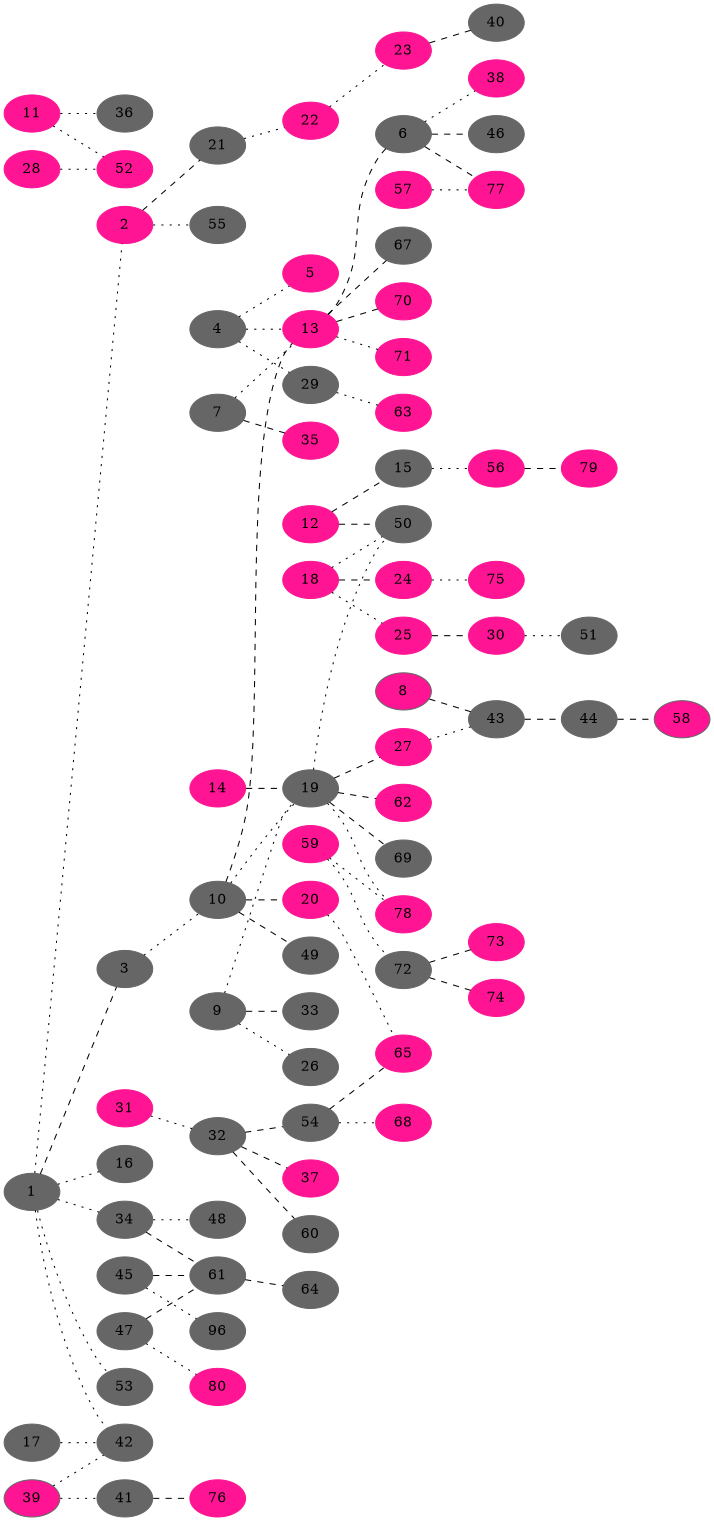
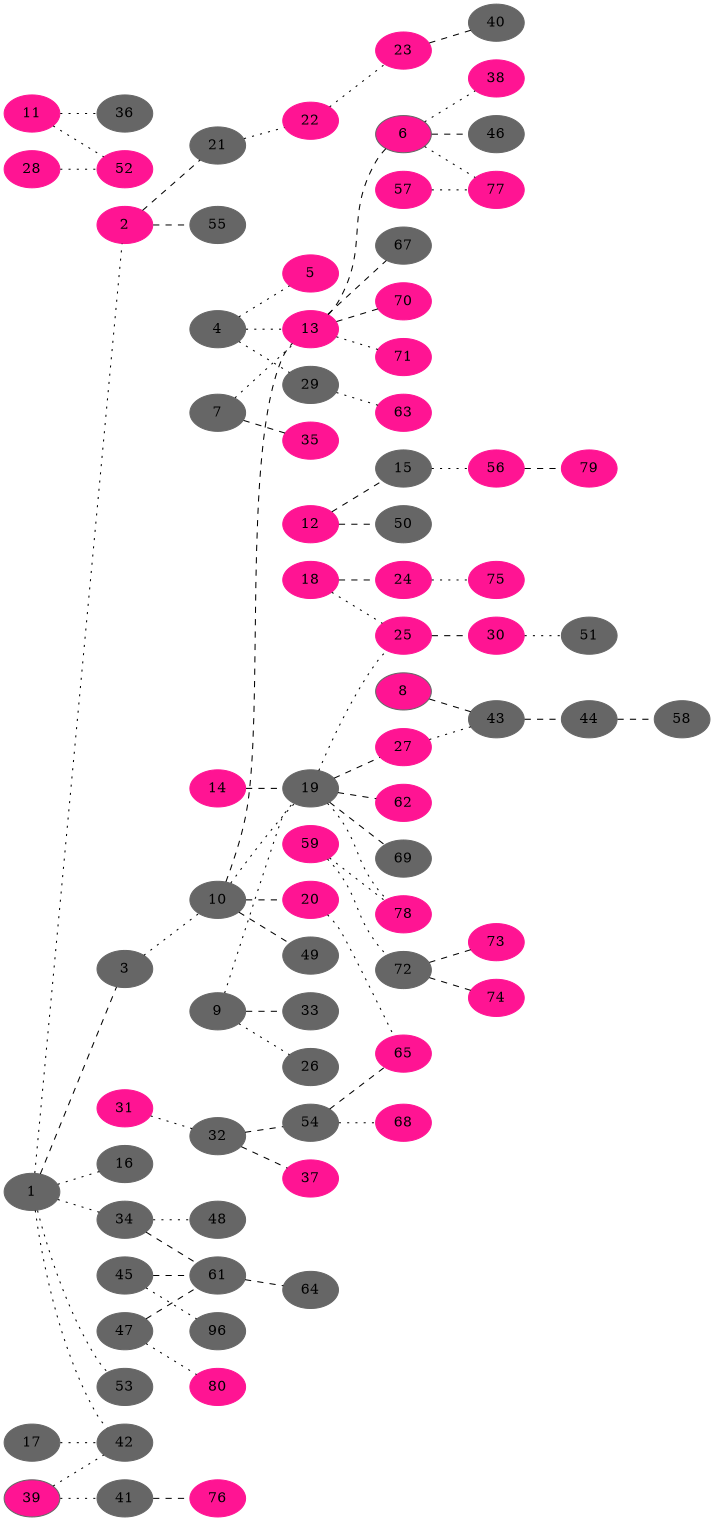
  graph {
    rankdir=LR
    node [color=gray40 style=filled]
    edge [style=dotted weight=1.0]
    2 [color=deeppink]
    1
    3
    16
    34
    42
    53
    21
    55
    10
    48
    61
    22 [color=deeppink]
    13 [color=deeppink]
    19
    20 [color=deeppink]
    49
    5 [color=deeppink]
    4
    29
-   6
+   6 [fillcolor=deeppink]
    67
    70 [color=deeppink]
    71 [color=deeppink]
    63 [color=deeppink]
    38 [color=deeppink]
    46
    77 [color=deeppink]
    7
    35 [color=deeppink]
    8 [fillcolor=deeppink]
    43
    44
    9
    33
    26
    50
    27 [color=deeppink]
    62 [color=deeppink]
    69
    78 [color=deeppink]
    65 [color=deeppink]
    11 [color=deeppink]
    36
    52 [color=deeppink]
    12 [color=deeppink]
    15
    56 [color=deeppink]
    14 [color=deeppink]
    79 [color=deeppink]
    17
    18 [color=deeppink]
    24 [color=deeppink]
    25 [color=deeppink]
    75 [color=deeppink]
    30 [color=deeppink]
    23 [color=deeppink]
    40
    51
    28 [color=deeppink]
    31 [color=deeppink]
    32
    37 [color=deeppink]
    54
-   60
    68 [color=deeppink]
    64
    39 [fillcolor=deeppink]
    41
    76 [color=deeppink]
-   58 [fillcolor=deeppink]
+   58
    45
    n73 [label=96]
    47
    80 [color=deeppink]
    57 [color=deeppink]
    59 [color=deeppink]
    72
    73 [color=deeppink]
    74 [color=deeppink]
    2 -- 21 [style=dashed]
-   2 -- 55
+   2 -- 55 [style=dashed]
    1 -- 2
    1 -- 3 [style=dashed]
    1 -- 16
    1 -- 34
    1 -- 42
    1 -- 53
    3 -- 10
    34 -- 48
    34 -- 61 [style=dashed]
    21 -- 22
    10 -- 13 [style=dashed]
    10 -- 19
    10 -- 20 [style=dashed]
    10 -- 49 [style=dashed]
    61 -- 64 [style=dashed]
    22 -- 23
    13 -- 6 [style=dashed]
    13 -- 67 [style=dashed]
    13 -- 70 [style=dashed]
    13 -- 71
-   19 -- 50
+   19 -- 25
    19 -- 27 [style=dashed]
    19 -- 62 [style=dashed]
    19 -- 69 [style=dashed]
    19 -- 78
    20 -- 65
    4 -- 13
    4 -- 5
    4 -- 29
    29 -- 63
    6 -- 38
    6 -- 46 [style=dashed]
-   6 -- 77 [style=dashed]
+   6 -- 77
    7 -- 13
    7 -- 35 [style=dashed]
    8 -- 43 [style=dashed]
    43 -- 44 [style=dashed]
    44 -- 58 [style=dashed]
    9 -- 19
    9 -- 33 [style=dashed]
    9 -- 26
    27 -- 43
    11 -- 36
    11 -- 52
    12 -- 50 [style=dashed]
    12 -- 15 [style=dashed]
    15 -- 56
    56 -- 79 [style=dashed]
    14 -- 19 [style=dashed]
    17 -- 42
-   18 -- 50
    18 -- 24 [style=dashed]
    18 -- 25
    24 -- 75
    25 -- 30 [style=dashed]
    30 -- 51
    23 -- 40 [style=dashed]
    28 -- 52
    31 -- 32
    32 -- 37 [style=dashed]
    32 -- 54 [style=dashed]
-   32 -- 60 [style=dashed]
    54 -- 65 [style=dashed]
    54 -- 68
    39 -- 42
    39 -- 41
    41 -- 76 [style=dashed]
    45 -- 61 [style=dashed]
    45 -- n73
    47 -- 61 [style=dashed]
    47 -- 80
    57 -- 77
    59 -- 78
    59 -- 72
    72 -- 73 [style=dashed]
    72 -- 74 [style=dashed]
  }
